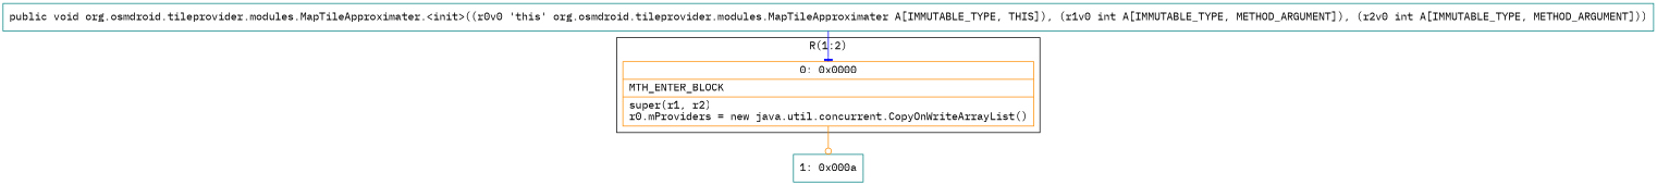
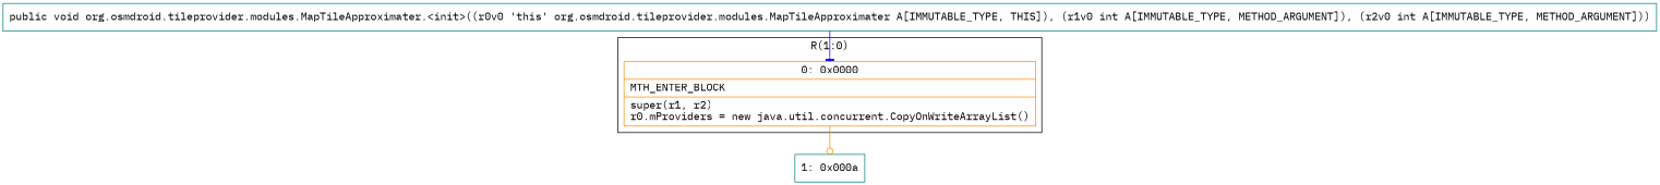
  digraph {
    fontname="IBM Plex Mono"
    node [color=teal shape=record fontname="IBM Plex Mono"]
    edge [fontname="IBM Plex Mono"]
    n1 [color=darkorange label="{0\:\ 0x0000|MTH_ENTER_BLOCK\l|super(r1, r2)\lr0.mProviders = new java.util.concurrent.CopyOnWriteArrayList()\l}"]
    n2 [label="{1\:\ 0x000a}"]
    n3 [label="{public void org.osmdroid.tileprovider.modules.MapTileApproximater.\<init\>((r0v0 'this' org.osmdroid.tileprovider.modules.MapTileApproximater A[IMMUTABLE_TYPE, THIS]), (r1v0 int A[IMMUTABLE_TYPE, METHOD_ARGUMENT]), (r2v0 int A[IMMUTABLE_TYPE, METHOD_ARGUMENT])) }"]
    subgraph cluster_1 {
-     label="R(1:2)"
+     label="R(1:0)"
      n1
    }
    n1 -> n2 [color=darkorange arrowhead=odot]
    n3 -> n1 [color=blue arrowhead=tee]
  }
